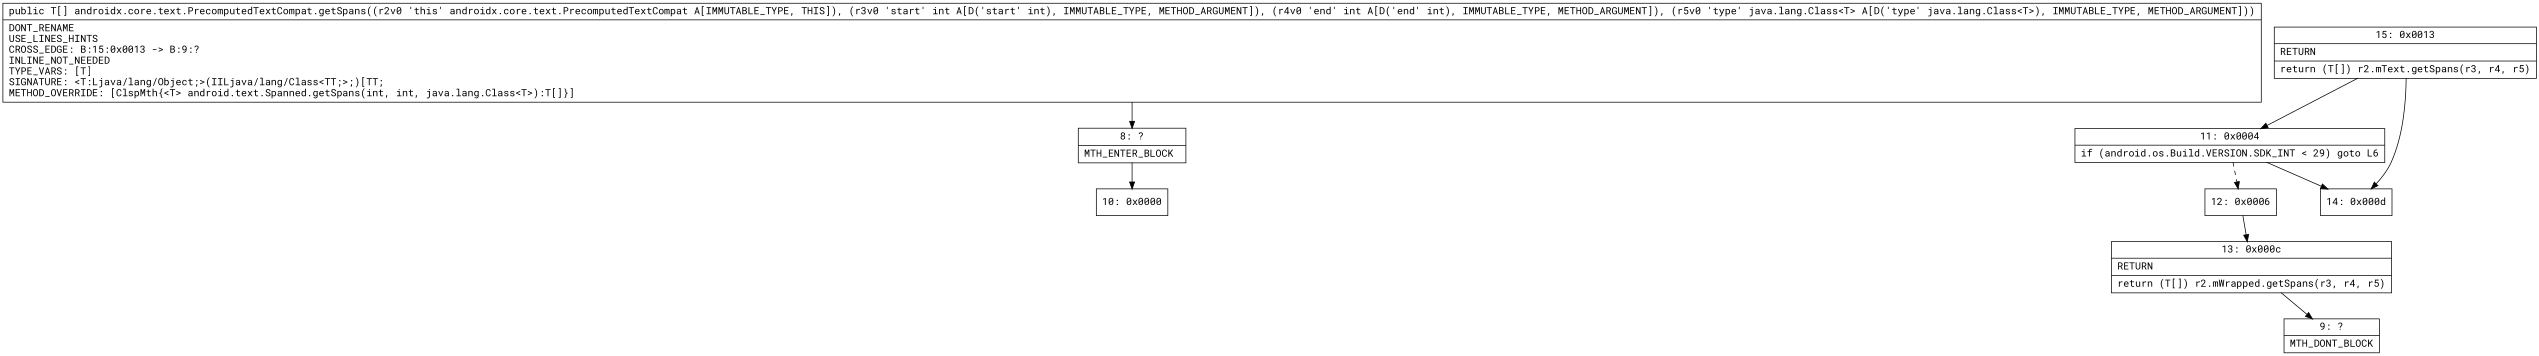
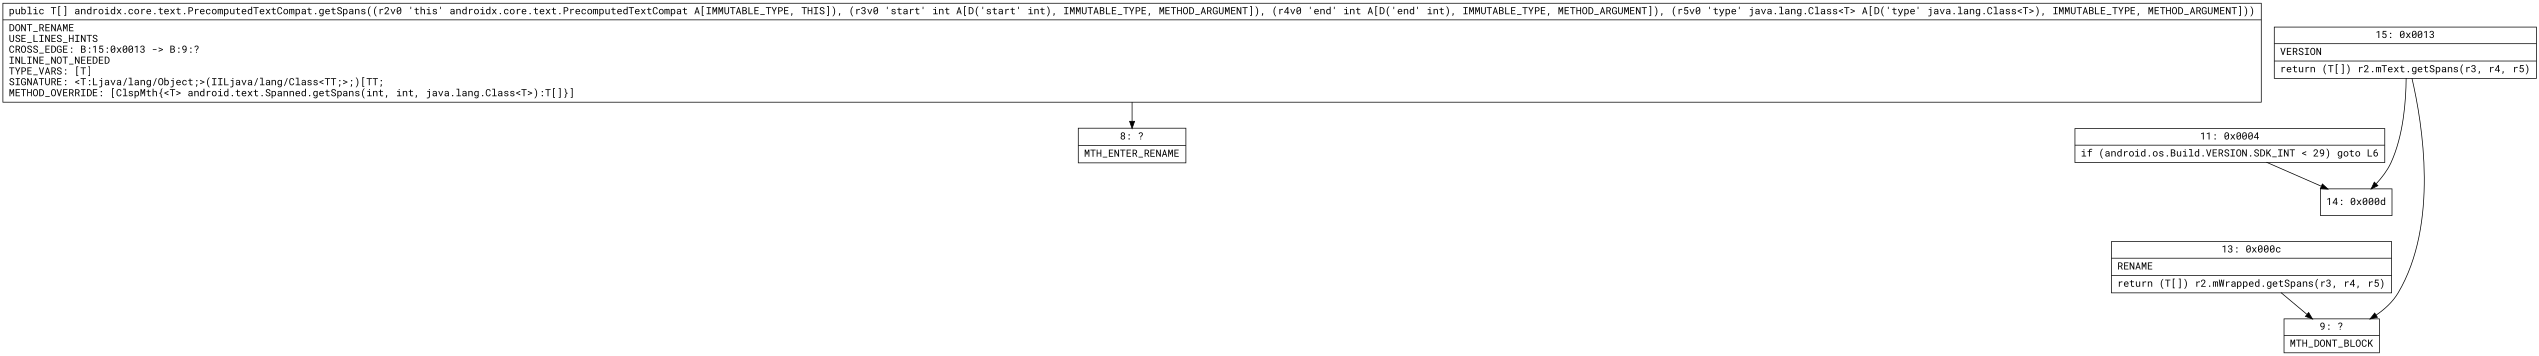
  digraph {
    fontname="Roboto Mono"
    node [fontname="Roboto Mono" shape=record]
    edge [fontname="Roboto Mono"]
-   n1 [label="{8\:\ ?|MTH_ENTER_BLOCK\l}"]
-   n2 [label="{10\:\ 0x0000}"]
+   n1 [label="{8\:\ ?|MTH_ENTER_RENAME\l}"]
    n3 [label="{11\:\ 0x0004|if (android.os.Build.VERSION.SDK_INT \< 29) goto L6\l}"]
-   n4 [label="{12\:\ 0x0006}"]
    n5 [label="{14\:\ 0x000d}"]
-   n6 [label="{13\:\ 0x000c|RETURN\l|return (T[]) r2.mWrapped.getSpans(r3, r4, r5)\l}"]
+   n6 [label="{13\:\ 0x000c|RENAME\l|return (T[]) r2.mWrapped.getSpans(r3, r4, r5)\l}"]
    n7 [label="{9\:\ ?|MTH_DONT_BLOCK\l}"]
-   n8 [label="{15\:\ 0x0013|RETURN\l|return (T[]) r2.mText.getSpans(r3, r4, r5)\l}"]
+   n8 [label="{15\:\ 0x0013|VERSION\l|return (T[]) r2.mText.getSpans(r3, r4, r5)\l}"]
    n9 [label="{public T[] androidx.core.text.PrecomputedTextCompat.getSpans((r2v0 'this' androidx.core.text.PrecomputedTextCompat A[IMMUTABLE_TYPE, THIS]), (r3v0 'start' int A[D('start' int), IMMUTABLE_TYPE, METHOD_ARGUMENT]), (r4v0 'end' int A[D('end' int), IMMUTABLE_TYPE, METHOD_ARGUMENT]), (r5v0 'type' java.lang.Class\<T\> A[D('type' java.lang.Class\<T\>), IMMUTABLE_TYPE, METHOD_ARGUMENT]))  | DONT_RENAME\lUSE_LINES_HINTS\lCROSS_EDGE: B:15:0x0013 \-\> B:9:?\lINLINE_NOT_NEEDED\lTYPE_VARS: [T]\lSIGNATURE: \<T:Ljava\/lang\/Object;\>(IILjava\/lang\/Class\<TT;\>;)[TT;\lMETHOD_OVERRIDE: [ClspMth\{\<T\> android.text.Spanned.getSpans(int, int, java.lang.Class\<T\>):T[]\}]\l}"]
-   n1 -> n2
-   n3 -> n4 [style=dashed]
    n3 -> n5
-   n4 -> n6
    n6 -> n7
    n8 -> n5
-   n8 -> n3
+   n8 -> n7
    n9 -> n1
  }
